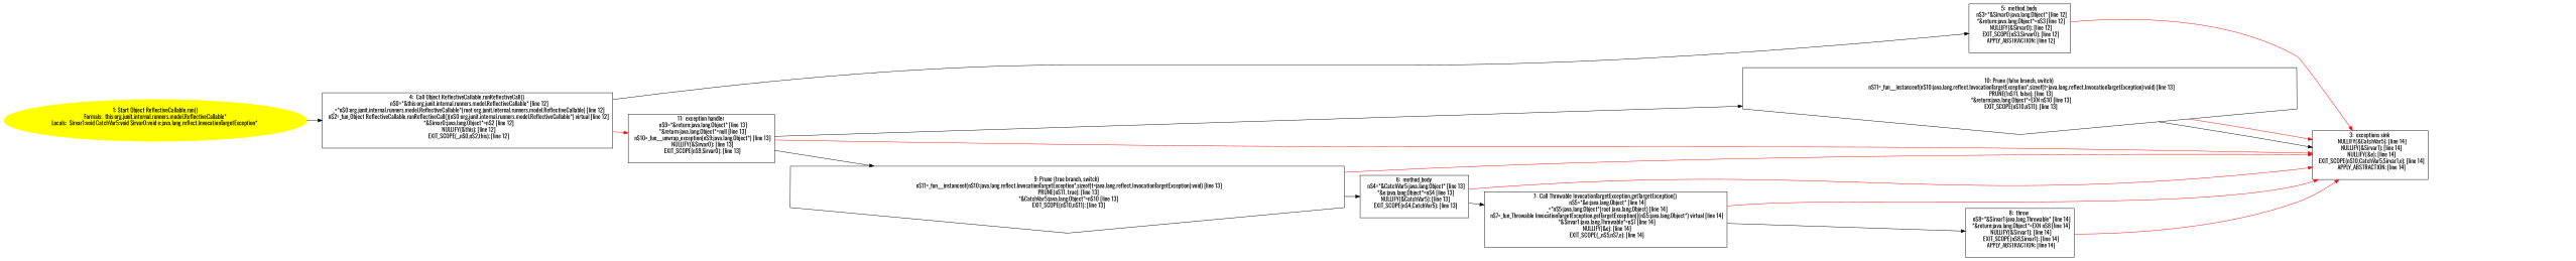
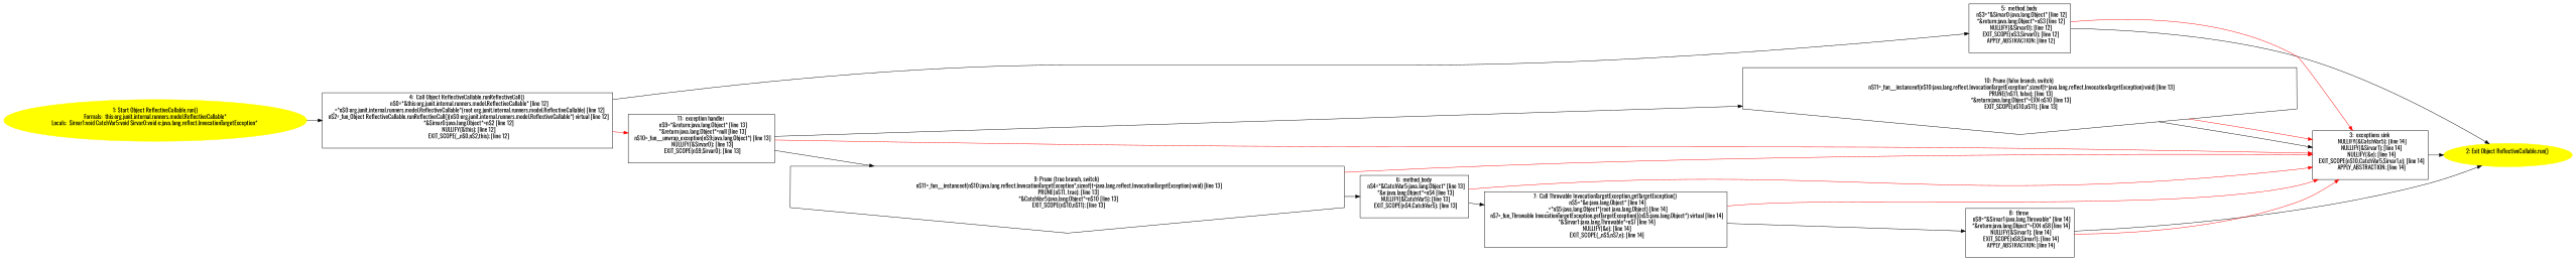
  digraph {
    rankdir=LR
    fontname=Oswald
    node [fontname=Oswald shape=box]
    edge [fontname=Oswald]
    n1 [color=yellow label="1: Start Object ReflectiveCallable.run()\nFormals:  this:org.junit.internal.runners.model.ReflectiveCallable*\nLocals:  $irvar1:void CatchVar5:void $irvar0:void e:java.lang.reflect.InvocationTargetException* \n  " style=filled shape=""]
    n2 [label="4:  Call Object ReflectiveCallable.runReflectiveCall() \n   n$0=*&this:org.junit.internal.runners.model.ReflectiveCallable* [line 12]\n  _=*n$0:org.junit.internal.runners.model.ReflectiveCallable*(root org.junit.internal.runners.model.ReflectiveCallable) [line 12]\n  n$2=_fun_Object ReflectiveCallable.runReflectiveCall()(n$0:org.junit.internal.runners.model.ReflectiveCallable*) virtual [line 12]\n  *&$irvar0:java.lang.Object*=n$2 [line 12]\n  NULLIFY(&this); [line 12]\n  EXIT_SCOPE(_,n$0,n$2,this); [line 12]\n "]
    n3 [label="5:  method_body \n   n$3=*&$irvar0:java.lang.Object* [line 12]\n  *&return:java.lang.Object*=n$3 [line 12]\n  NULLIFY(&$irvar0); [line 12]\n  EXIT_SCOPE(n$3,$irvar0); [line 12]\n  APPLY_ABSTRACTION; [line 12]\n "]
    n4 [label="11:  exception handler \n   n$9=*&return:java.lang.Object* [line 13]\n  *&return:java.lang.Object*=null [line 13]\n  n$10=_fun___unwrap_exception(n$9:java.lang.Object*) [line 13]\n  NULLIFY(&$irvar0); [line 13]\n  EXIT_SCOPE(n$9,$irvar0); [line 13]\n "]
+   n5 [color=yellow label="2: Exit Object ReflectiveCallable.run() \n  " style=filled shape=""]
    n6 [label="3:  exceptions sink \n   NULLIFY(&CatchVar5); [line 14]\n  NULLIFY(&$irvar1); [line 14]\n  NULLIFY(&e); [line 14]\n  EXIT_SCOPE(n$10,CatchVar5,$irvar1,e); [line 14]\n  APPLY_ABSTRACTION; [line 14]\n "]
    n7 [label="9: Prune (true branch, switch) \n   n$11=_fun___instanceof(n$10:java.lang.reflect.InvocationTargetException*,sizeof(t=java.lang.reflect.InvocationTargetException):void) [line 13]\n  PRUNE(n$11, true); [line 13]\n  *&CatchVar5:java.lang.Object*=n$10 [line 13]\n  EXIT_SCOPE(n$10,n$11); [line 13]\n " shape=invhouse]
    n8 [label="10: Prune (false branch, switch) \n   n$11=_fun___instanceof(n$10:java.lang.reflect.InvocationTargetException*,sizeof(t=java.lang.reflect.InvocationTargetException):void) [line 13]\n  PRUNE(!n$11, false); [line 13]\n  *&return:java.lang.Object*=EXN n$10 [line 13]\n  EXIT_SCOPE(n$10,n$11); [line 13]\n " shape=invhouse]
    n9 [label="6:  method_body \n   n$4=*&CatchVar5:java.lang.Object* [line 13]\n  *&e:java.lang.Object*=n$4 [line 13]\n  NULLIFY(&CatchVar5); [line 13]\n  EXIT_SCOPE(n$4,CatchVar5); [line 13]\n "]
    n10 [label="7:  Call Throwable InvocationTargetException.getTargetException() \n   n$5=*&e:java.lang.Object* [line 14]\n  _=*n$5:java.lang.Object*(root java.lang.Object) [line 14]\n  n$7=_fun_Throwable InvocationTargetException.getTargetException()(n$5:java.lang.Object*) virtual [line 14]\n  *&$irvar1:java.lang.Throwable*=n$7 [line 14]\n  NULLIFY(&e); [line 14]\n  EXIT_SCOPE(_,n$5,n$7,e); [line 14]\n "]
    n11 [label="8:  throw \n   n$8=*&$irvar1:java.lang.Throwable* [line 14]\n  *&return:java.lang.Object*=EXN n$8 [line 14]\n  NULLIFY(&$irvar1); [line 14]\n  EXIT_SCOPE(n$8,$irvar1); [line 14]\n  APPLY_ABSTRACTION; [line 14]\n "]
    n1 -> n2
    n2 -> n3
    n2 -> n4 [color=red]
+   n3 -> n5
    n3 -> n6 [color=red]
    n4 -> n6 [color=red]
    n4 -> n7
    n4 -> n8
+   n6 -> n5
    n7 -> n6 [color=red]
    n7 -> n9
    n8 -> n6
    n8 -> n6 [color=red]
    n9 -> n6 [color=red]
    n9 -> n10
    n10 -> n6 [color=red]
    n10 -> n11
+   n11 -> n5
    n11 -> n6 [color=red]
  }
